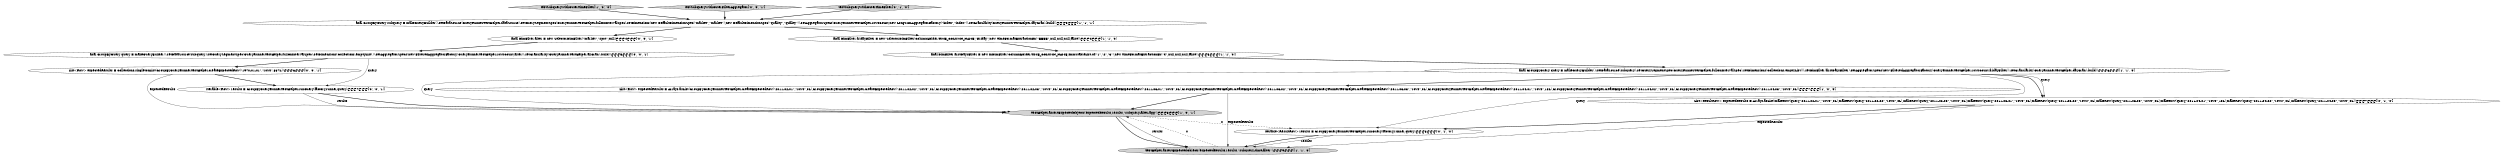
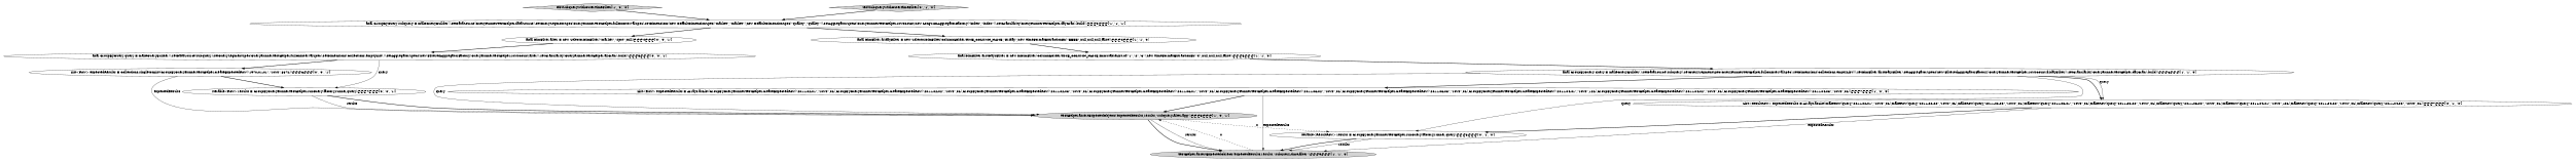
  digraph {
    node [fillcolor=white shape=ellipse style=filled]
    edge [style=bold]
    n1 [fillcolor=lightgray label="testSubqueryWithOuterTimeFilter['1', '0', '0']" shape=diamond]
    n2 [label="final GroupByQuery subquery = makeQueryBuilder().setDataSource(QueryRunnerTestHelper.dataSource).setQuerySegmentSpec(QueryRunnerTestHelper.fullOnIntervalSpec).setDimensions(new DefaultDimensionSpec(\"market\",\"market\"),new DefaultDimensionSpec(\"quality\",\"quality\")).setAggregatorSpecs(QueryRunnerTestHelper.rowsCount,new LongSumAggregatorFactory(\"index\",\"index\")).setGranularity(QueryRunnerTestHelper.dayGran).build()@@@3@@@['1', '1', '1']"]
    n3 [label="Iterable<Row> results = GroupByQueryRunnerTestHelper.runQuery(factory,runner,query)@@@7@@@['0', '0', '1']"]
    n4 [fillcolor=lightgray label="TestHelper.assertExpectedObjects(expectedResults,results,\"subquery-filter-agg\")@@@8@@@['1', '0', '1']"]
    n5 [label="final DimFilter fridayFilter = new SelectorDimFilter(ColumnHolder.TIME_COLUMN_NAME,\"Friday\",new TimeFormatExtractionFn(\"EEEE\",null,null,null,false))@@@4@@@['1', '1', '0']"]
    n6 [label="final DimFilter firstDaysFilter = new InDimFilter(ColumnHolder.TIME_COLUMN_NAME,ImmutableList.of(\"1\",\"2\",\"3\"),new TimeFormatExtractionFn(\"d\",null,null,null,false))@@@5@@@['1', '1', '0']"]
    n7 [label="final GroupByQuery query = makeQueryBuilder().setDataSource(subquery).setQuerySegmentSpec(QueryRunnerTestHelper.fullOnIntervalSpec).setDimensions(Collections.emptyList()).setDimFilter(firstDaysFilter).setAggregatorSpecs(new FilteredAggregatorFactory(QueryRunnerTestHelper.rowsCount,fridayFilter)).setGranularity(QueryRunnerTestHelper.dayGran).build()@@@6@@@['1', '1', '0']"]
    n8 [label="Iterable<ResultRow> results = GroupByQueryRunnerTestHelper.runQuery(factory,runner,query)@@@8@@@['0', '1', '0']"]
    n9 [label="List<Row> expectedResults = Arrays.asList(GroupByQueryRunnerTestHelper.createExpectedRow(\"2011-02-01\",\"rows\",0L),GroupByQueryRunnerTestHelper.createExpectedRow(\"2011-02-02\",\"rows\",0L),GroupByQueryRunnerTestHelper.createExpectedRow(\"2011-02-03\",\"rows\",0L),GroupByQueryRunnerTestHelper.createExpectedRow(\"2011-03-01\",\"rows\",0L),GroupByQueryRunnerTestHelper.createExpectedRow(\"2011-03-02\",\"rows\",0L),GroupByQueryRunnerTestHelper.createExpectedRow(\"2011-03-03\",\"rows\",0L),GroupByQueryRunnerTestHelper.createExpectedRow(\"2011-04-01\",\"rows\",13L),GroupByQueryRunnerTestHelper.createExpectedRow(\"2011-04-02\",\"rows\",0L),GroupByQueryRunnerTestHelper.createExpectedRow(\"2011-04-03\",\"rows\",0L))@@@7@@@['1', '0', '0']"]
    n10 [label="List<ResultRow> expectedResults = Arrays.asList(makeRow(query,\"2011-02-01\",\"rows\",0L),makeRow(query,\"2011-02-02\",\"rows\",0L),makeRow(query,\"2011-02-03\",\"rows\",0L),makeRow(query,\"2011-03-01\",\"rows\",0L),makeRow(query,\"2011-03-02\",\"rows\",0L),makeRow(query,\"2011-03-03\",\"rows\",0L),makeRow(query,\"2011-04-01\",\"rows\",13L),makeRow(query,\"2011-04-02\",\"rows\",0L),makeRow(query,\"2011-04-03\",\"rows\",0L))@@@7@@@['0', '1', '0']"]
    n11 [fillcolor=lightgray label="TestHelper.assertExpectedObjects(expectedResults,results,\"subquery-time-filter\")@@@9@@@['1', '1', '0']"]
    n12 [label="final GroupByQuery query = makeQueryBuilder().setDataSource(subquery).setQuerySegmentSpec(QueryRunnerTestHelper.fullOnIntervalSpec).setDimensions(Collections.emptyList()).setAggregatorSpecs(new FilteredAggregatorFactory(QueryRunnerTestHelper.rowsCount,filter)).setGranularity(QueryRunnerTestHelper.allGran).build()@@@5@@@['0', '0', '1']"]
    n13 [label="List<Row> expectedResults = Collections.singletonList(GroupByQueryRunnerTestHelper.createExpectedRow(\"1970-01-01\",\"rows\",837L))@@@6@@@['0', '0', '1']"]
    n14 [label="final DimFilter filter = new SelectorDimFilter(\"market\",\"spot\",null)@@@4@@@['0', '0', '1']"]
-   n15 [fillcolor=lightgray label="testSubqueryWithOuterFilterAggregator['0', '0', '1']" shape=diamond]
    n16 [fillcolor=lightgray label="testSubqueryWithOuterTimeFilter['0', '1', '0']" shape=diamond]
    n1 -> n2
    n2 -> n5
    n2 -> n14
    n3 -> n4
    n3 -> n4 [label=results style=solid]
    n4 -> n8 [label=0 style=dashed]
    n4 -> n11 [label=results style=solid]
    n4 -> n11
    n5 -> n6
    n6 -> n7
    n7 -> n4 [label=query style=solid]
    n7 -> n8 [label=query style=solid]
    n7 -> n9
    n7 -> n10 [label=query style=solid]
    n7 -> n10
    n8 -> n11 [label=results style=solid]
    n8 -> n11
    n9 -> n4
    n9 -> n11 [label=expectedResults style=solid]
    n10 -> n8
    n10 -> n11 [label=expectedResults style=solid]
    n11 -> n4 [label=0 style=dashed]
    n12 -> n3 [label=query style=solid]
    n12 -> n13
    n13 -> n3
    n13 -> n4 [label=expectedResults style=solid]
    n14 -> n12
-   n15 -> n2
    n16 -> n2
  }
